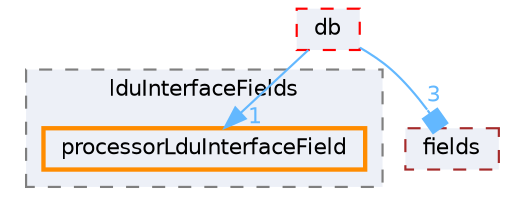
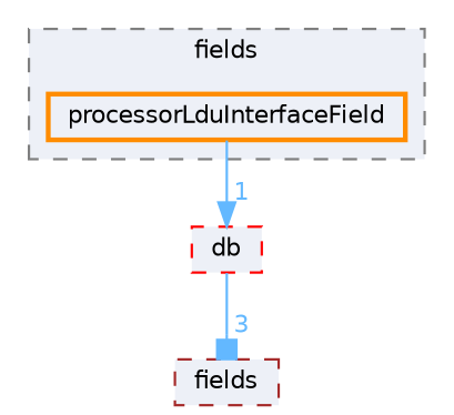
  digraph {
    compound=true
    node [fillcolor="#edf0f7" fontname=Helvetica fontsize=10 shape=box style="filled,dashed"]
    edge [color=steelblue1 fontcolor=steelblue1 fontname=Helvetica fontsize=10 labeldistance=1.5 labelfontname=Helvetica labelfontsize=10]
    n1 [color=darkorange height=0.2 label=processorLduInterfaceField style="filled,bold" width=0.4]
    n2 [color=red height=0.2 label=db width=0.4]
    n3 [color=brown height=0.2 label=fields width=0.4]
    subgraph cluster_1 {
      bgcolor="#edf0f7"
      fontname=Helvetica
      fontsize=10
-     label=lduInterfaceFields
+     label=fields
      pencolor=grey50
      style="filled,dashed"
      n1
    }
-   n2 -> n1 [arrowhead=normal headlabel=1]
+   n1 -> n2 [arrowhead=normal headlabel=1]
    n2 -> n3 [arrowhead=box headlabel=3]
  }
